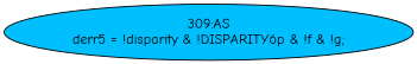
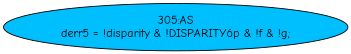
  strict digraph {
    fontname="Comic Neue"
-   n1 [ast="<pyverilog.vparser.ast.Assign object at 0x7f14ceee03d0>" def_var="['derr5']" fillcolor=deepskyblue label="309:AS\nderr5 = !disparity & !DISPARITY6p & !f & !g;" statements="[]" style=filled typ=Assign use_var="['disparity', 'DISPARITY6p', 'f', 'g']" fontname="Comic Neue"]
+   n1 [ast="<pyverilog.vparser.ast.Assign object at 0x7f14ceee03d0>" def_var="['derr5']" fillcolor=deepskyblue label="305:AS\nderr5 = !disparity & !DISPARITY6p & !f & !g;" statements="[]" style=filled typ=Assign use_var="['disparity', 'DISPARITY6p', 'f', 'g']" fontname="Comic Neue"]
  }
